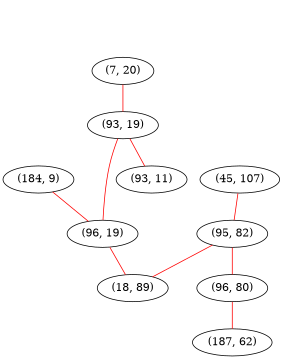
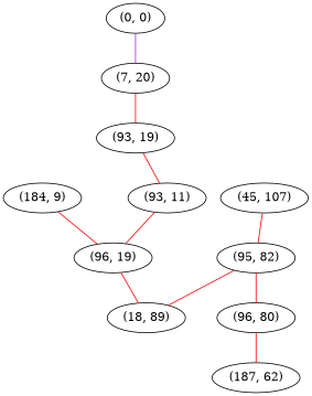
  graph {
    edge [color=red weight=1]
    "(184, 9)"
    "(96, 19)"
    "(18, 89)"
    n4 [label="(45, 107)"]
    "(95, 82)"
    "(96, 80)"
    n7 [label="(7, 20)"]
+   "(0, 0)"
    "(93, 19)"
    n10 [label="(187, 62)"]
    "(93, 11)"
    "(184, 9)" -- "(96, 19)"
    "(96, 19)" -- "(18, 89)"
    n4 -- "(95, 82)"
    "(95, 82)" -- "(18, 89)"
    "(95, 82)" -- "(96, 80)"
    "(96, 80)" -- n10
    n7 -- "(93, 19)"
-   "(93, 19)" -- "(96, 19)"
+   "(0, 0)" -- n7 [color=purple weight=4]
+   "(93, 11)" -- "(96, 19)"
    "(93, 19)" -- "(93, 11)"
  }
